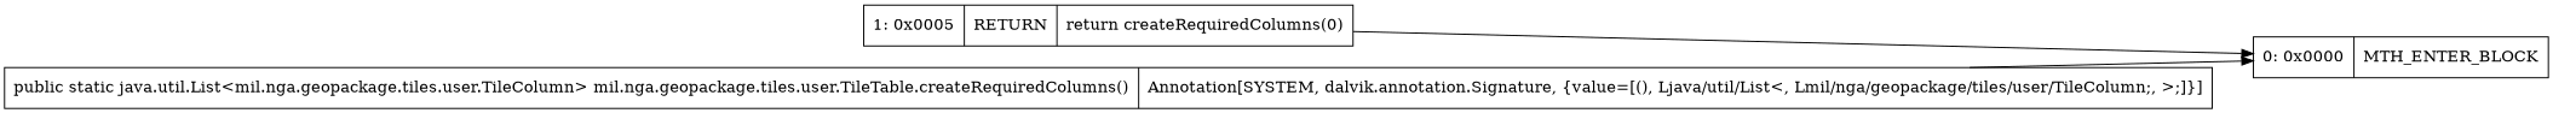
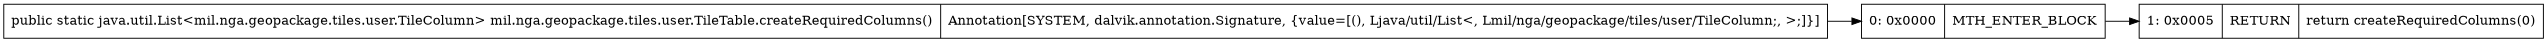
  digraph {
    rankdir=LR
    node [shape=record]
    n1 [label="{0\:\ 0x0000|MTH_ENTER_BLOCK\l}"]
    n2 [label="{1\:\ 0x0005|RETURN\l|return createRequiredColumns(0)\l}"]
    n3 [label="{public static java.util.List\<mil.nga.geopackage.tiles.user.TileColumn\> mil.nga.geopackage.tiles.user.TileTable.createRequiredColumns()  | Annotation[SYSTEM, dalvik.annotation.Signature, \{value=[(), Ljava\/util\/List\<, Lmil\/nga\/geopackage\/tiles\/user\/TileColumn;, \>;]\}]\l}"]
-   n2 -> n1
+   n1 -> n2
    n3 -> n1
  }
